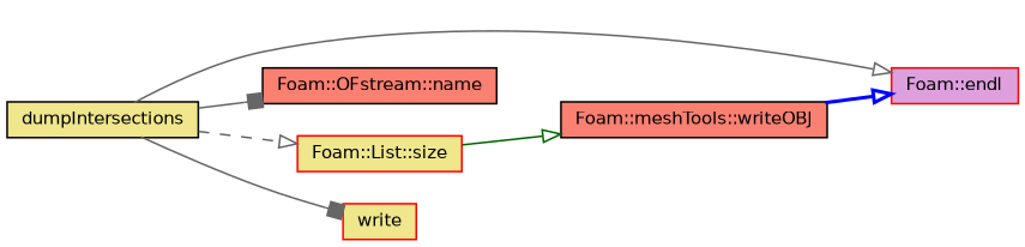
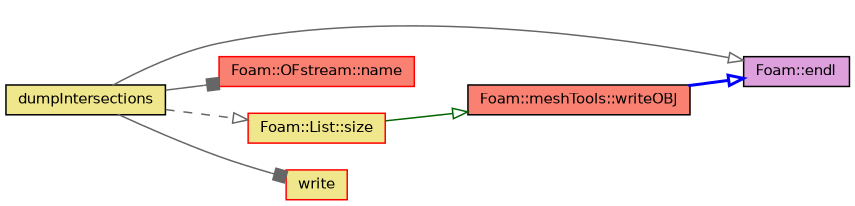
  digraph {
    rankdir=LR
    node [color=black fillcolor=khaki fontname=Helvetica fontsize=10 shape=record style=filled]
    edge [arrowhead=onormal color=gray40 fontname=Helvetica fontsize=10 labelfontname=Helvetica labelfontsize=10 style=solid]
    n1 [fontcolor=black height=0.2 label=dumpIntersections width=0.4]
-   n2 [color=red fillcolor=plum height=0.2 label="Foam::endl" width=0.4]
-   n3 [fillcolor=salmon height=0.2 label="Foam::OFstream::name" width=0.4]
+   n2 [fillcolor=plum height=0.2 label="Foam::endl" width=0.4]
+   n3 [color=red fillcolor=salmon height=0.2 label="Foam::OFstream::name" width=0.4]
    n4 [color=red height=0.2 label="Foam::List::size" width=0.4]
    n5 [color=red height=0.2 label=write width=0.4]
    n6 [fillcolor=salmon height=0.2 label="Foam::meshTools::writeOBJ" width=0.4]
    n1 -> n2
    n1 -> n3 [arrowhead=box]
    n1 -> n4 [style=dashed]
    n1 -> n5 [arrowhead=box]
    n4 -> n6 [color=darkgreen]
    n6 -> n2 [color=blue style=bold]
  }
